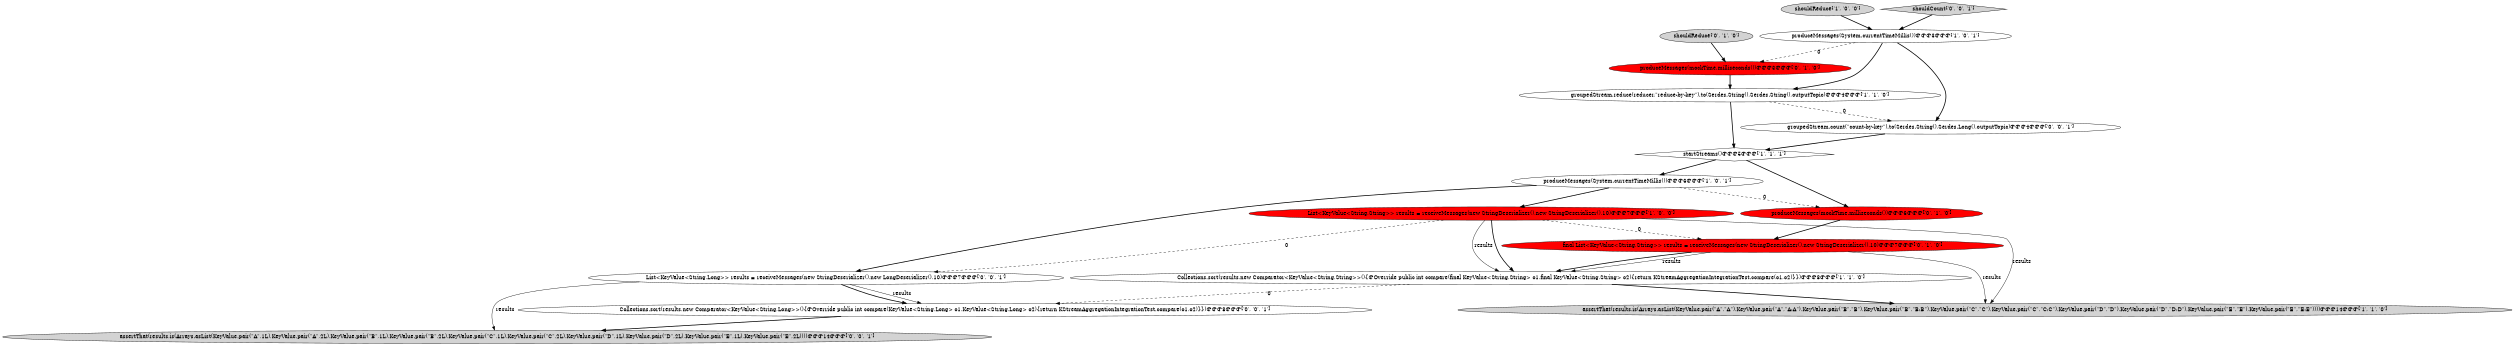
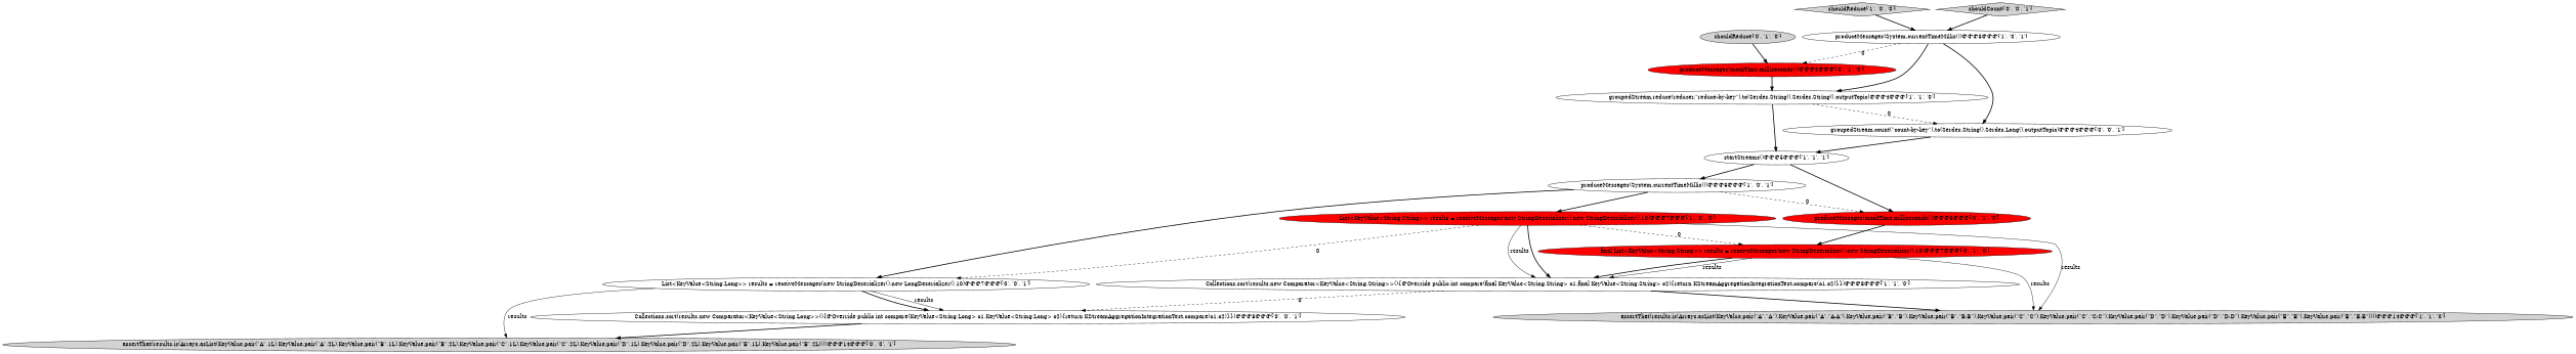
  digraph {
    node [fillcolor=white shape=ellipse style=filled]
    edge [style=bold]
-   n1 [fillcolor=lightgray label="shouldReduce['1', '0', '0']"]
+   n1 [fillcolor=lightgray label="shouldReduce['1', '0', '0']" shape=diamond]
    n2 [label="produceMessages(System.currentTimeMillis())@@@3@@@['1', '0', '1']"]
    n3 [label="groupedStream.reduce(reducer,\"reduce-by-key\").to(Serdes.String(),Serdes.String(),outputTopic)@@@4@@@['1', '1', '0']"]
    n4 [label="groupedStream.count(\"count-by-key\").to(Serdes.String(),Serdes.Long(),outputTopic)@@@4@@@['0', '0', '1']"]
    n5 [fillcolor=red label="produceMessages(mockTime.milliseconds())@@@3@@@['0', '1', '0']"]
    n6 [label="Collections.sort(results,new Comparator<KeyValue<String,String>>(){@Override public int compare(final KeyValue<String,String> o1,final KeyValue<String,String> o2){return KStreamAggregationIntegrationTest.compare(o1,o2)}})@@@8@@@['1', '1', '0']"]
    n7 [label="Collections.sort(results,new Comparator<KeyValue<String,Long>>(){@Override public int compare(KeyValue<String,Long> o1,KeyValue<String,Long> o2){return KStreamAggregationIntegrationTest.compare(o1,o2)}})@@@8@@@['0', '0', '1']"]
    n8 [fillcolor=lightgray label="assertThat(results,is(Arrays.asList(KeyValue.pair(\"A\",\"A\"),KeyValue.pair(\"A\",\"A:A\"),KeyValue.pair(\"B\",\"B\"),KeyValue.pair(\"B\",\"B:B\"),KeyValue.pair(\"C\",\"C\"),KeyValue.pair(\"C\",\"C:C\"),KeyValue.pair(\"D\",\"D\"),KeyValue.pair(\"D\",\"D:D\"),KeyValue.pair(\"E\",\"E\"),KeyValue.pair(\"E\",\"E:E\"))))@@@14@@@['1', '1', '0']"]
    n9 [fillcolor=lightgray label="assertThat(results,is(Arrays.asList(KeyValue.pair(\"A\",1L),KeyValue.pair(\"A\",2L),KeyValue.pair(\"B\",1L),KeyValue.pair(\"B\",2L),KeyValue.pair(\"C\",1L),KeyValue.pair(\"C\",2L),KeyValue.pair(\"D\",1L),KeyValue.pair(\"D\",2L),KeyValue.pair(\"E\",1L),KeyValue.pair(\"E\",2L))))@@@14@@@['0', '0', '1']"]
    n10 [label="produceMessages(System.currentTimeMillis())@@@6@@@['1', '0', '1']"]
    n11 [fillcolor=red label="produceMessages(mockTime.milliseconds())@@@6@@@['0', '1', '0']"]
    n12 [label="List<KeyValue<String,Long>> results = receiveMessages(new StringDeserializer(),new LongDeserializer(),10)@@@7@@@['0', '0', '1']"]
    n13 [fillcolor=red label="List<KeyValue<String,String>> results = receiveMessages(new StringDeserializer(),new StringDeserializer(),10)@@@7@@@['1', '0', '0']"]
    n14 [fillcolor=red label="final List<KeyValue<String,String>> results = receiveMessages(new StringDeserializer(),new StringDeserializer(),10)@@@7@@@['0', '1', '0']"]
-   n15 [label="startStreams()@@@5@@@['1', '1', '1']" shape=diamond]
+   n15 [label="startStreams()@@@5@@@['1', '1', '1']"]
    n16 [fillcolor=lightgray label="shouldCount['0', '0', '1']" shape=diamond]
    n17 [fillcolor=lightgray label="shouldReduce['0', '1', '0']"]
    n1 -> n2
    n2 -> n3
    n2 -> n4
    n2 -> n5 [label=0 style=dashed]
    n3 -> n4 [label=0 style=dashed]
    n3 -> n15
    n4 -> n15
    n5 -> n3
    n6 -> n7 [label=0 style=dashed]
    n6 -> n8
    n7 -> n9
    n10 -> n11 [label=0 style=dashed]
    n10 -> n12
    n10 -> n13
    n11 -> n14
    n12 -> n7 [label=results style=solid]
    n12 -> n7
    n12 -> n9 [label=results style=solid]
    n13 -> n6
    n13 -> n6 [label=results style=solid]
    n13 -> n8 [label=results style=solid]
    n13 -> n12 [label=0 style=dashed]
    n13 -> n14 [label=0 style=dashed]
    n14 -> n6
    n14 -> n6 [label=results style=solid]
    n14 -> n8 [label=results style=solid]
    n15 -> n10
    n15 -> n11
    n16 -> n2
    n17 -> n5
  }
